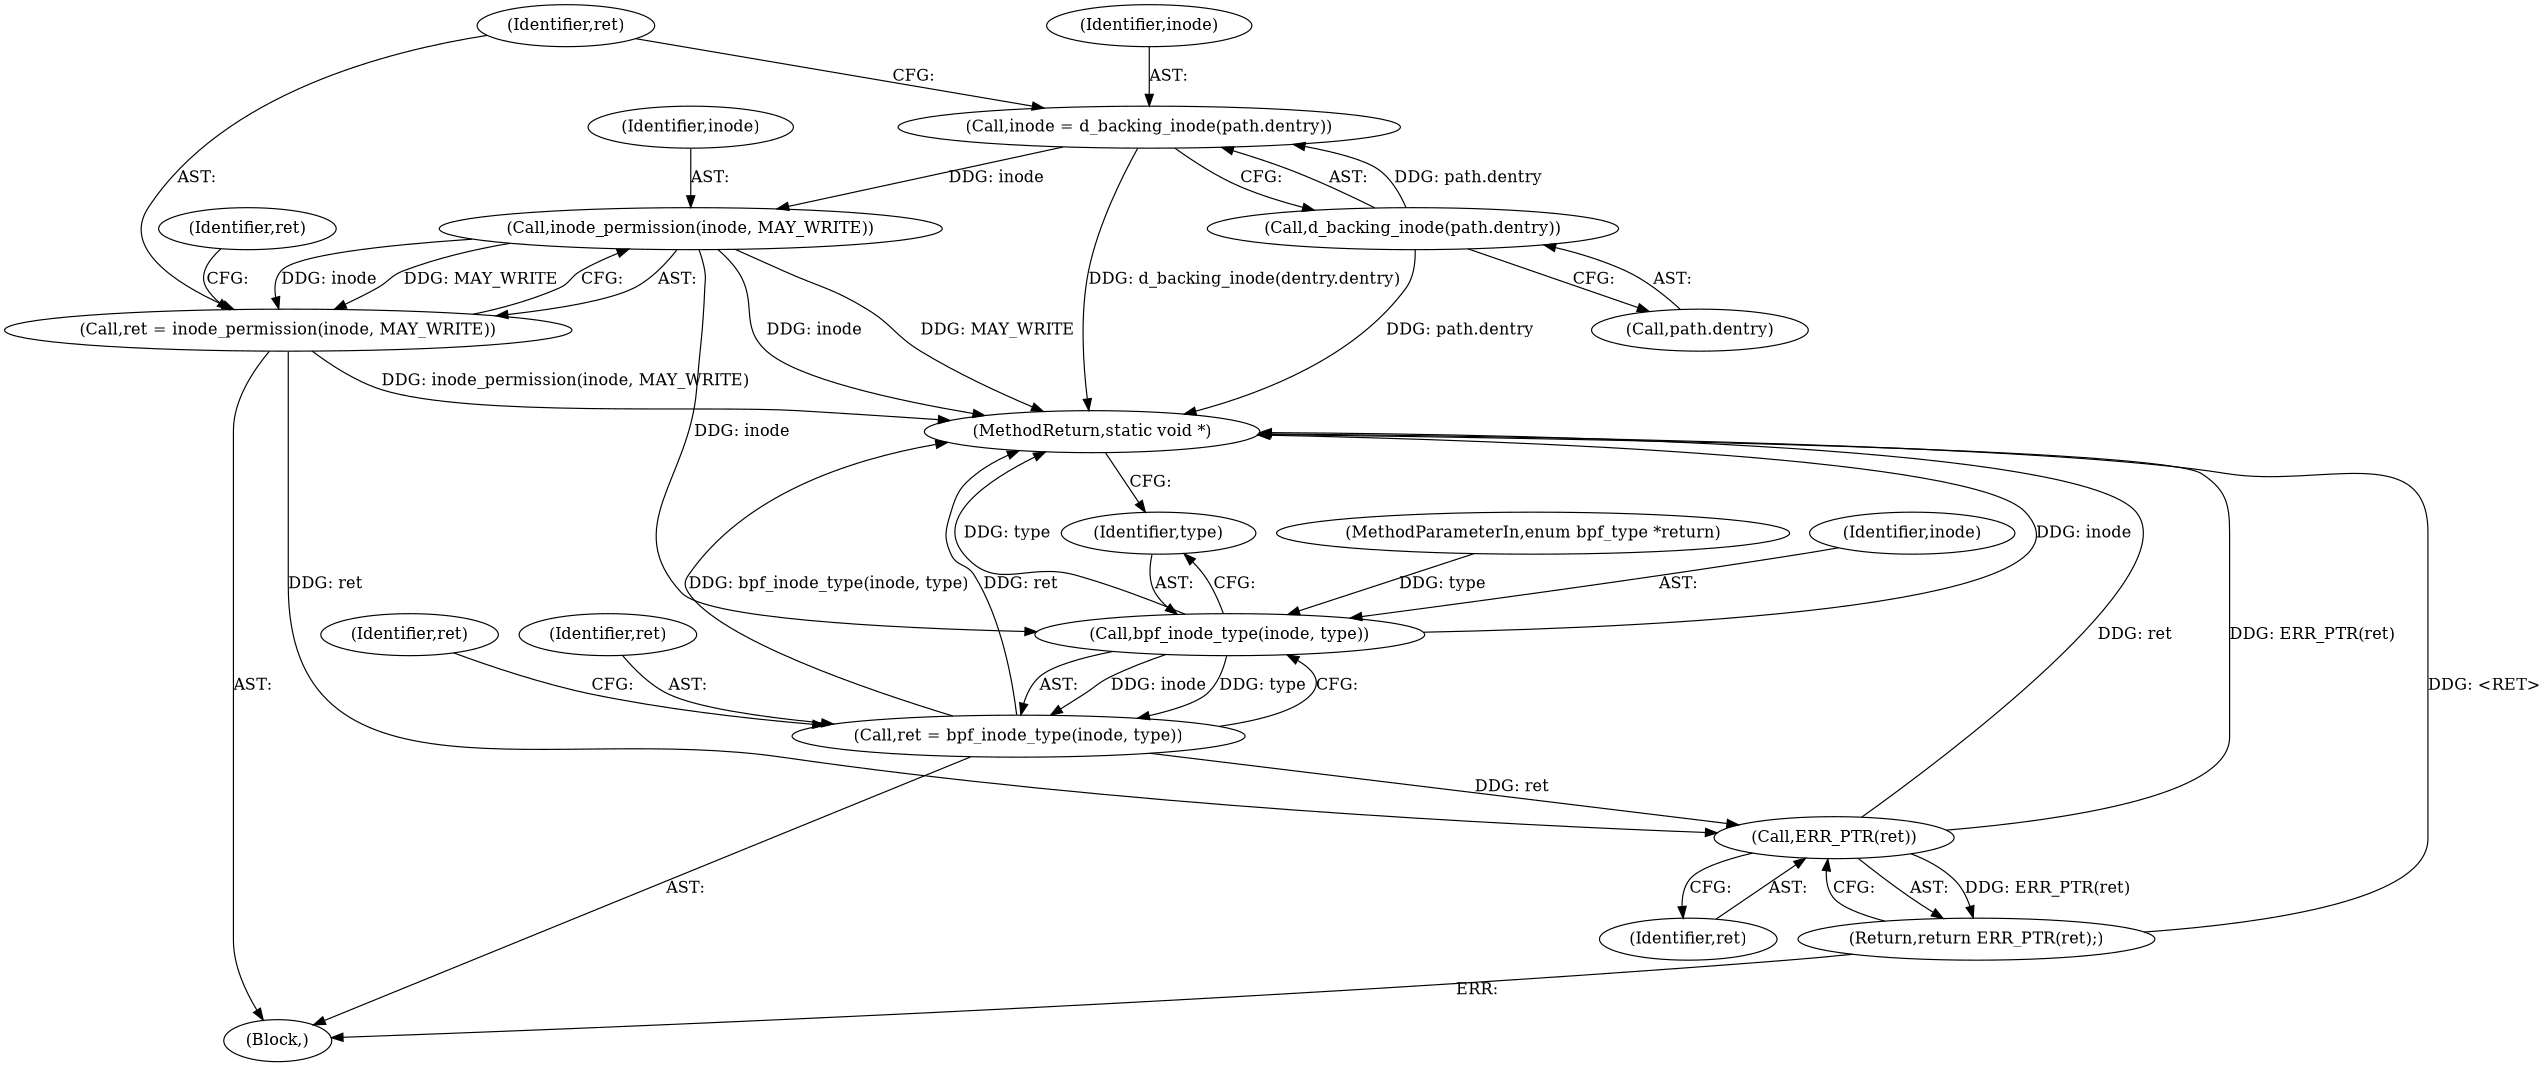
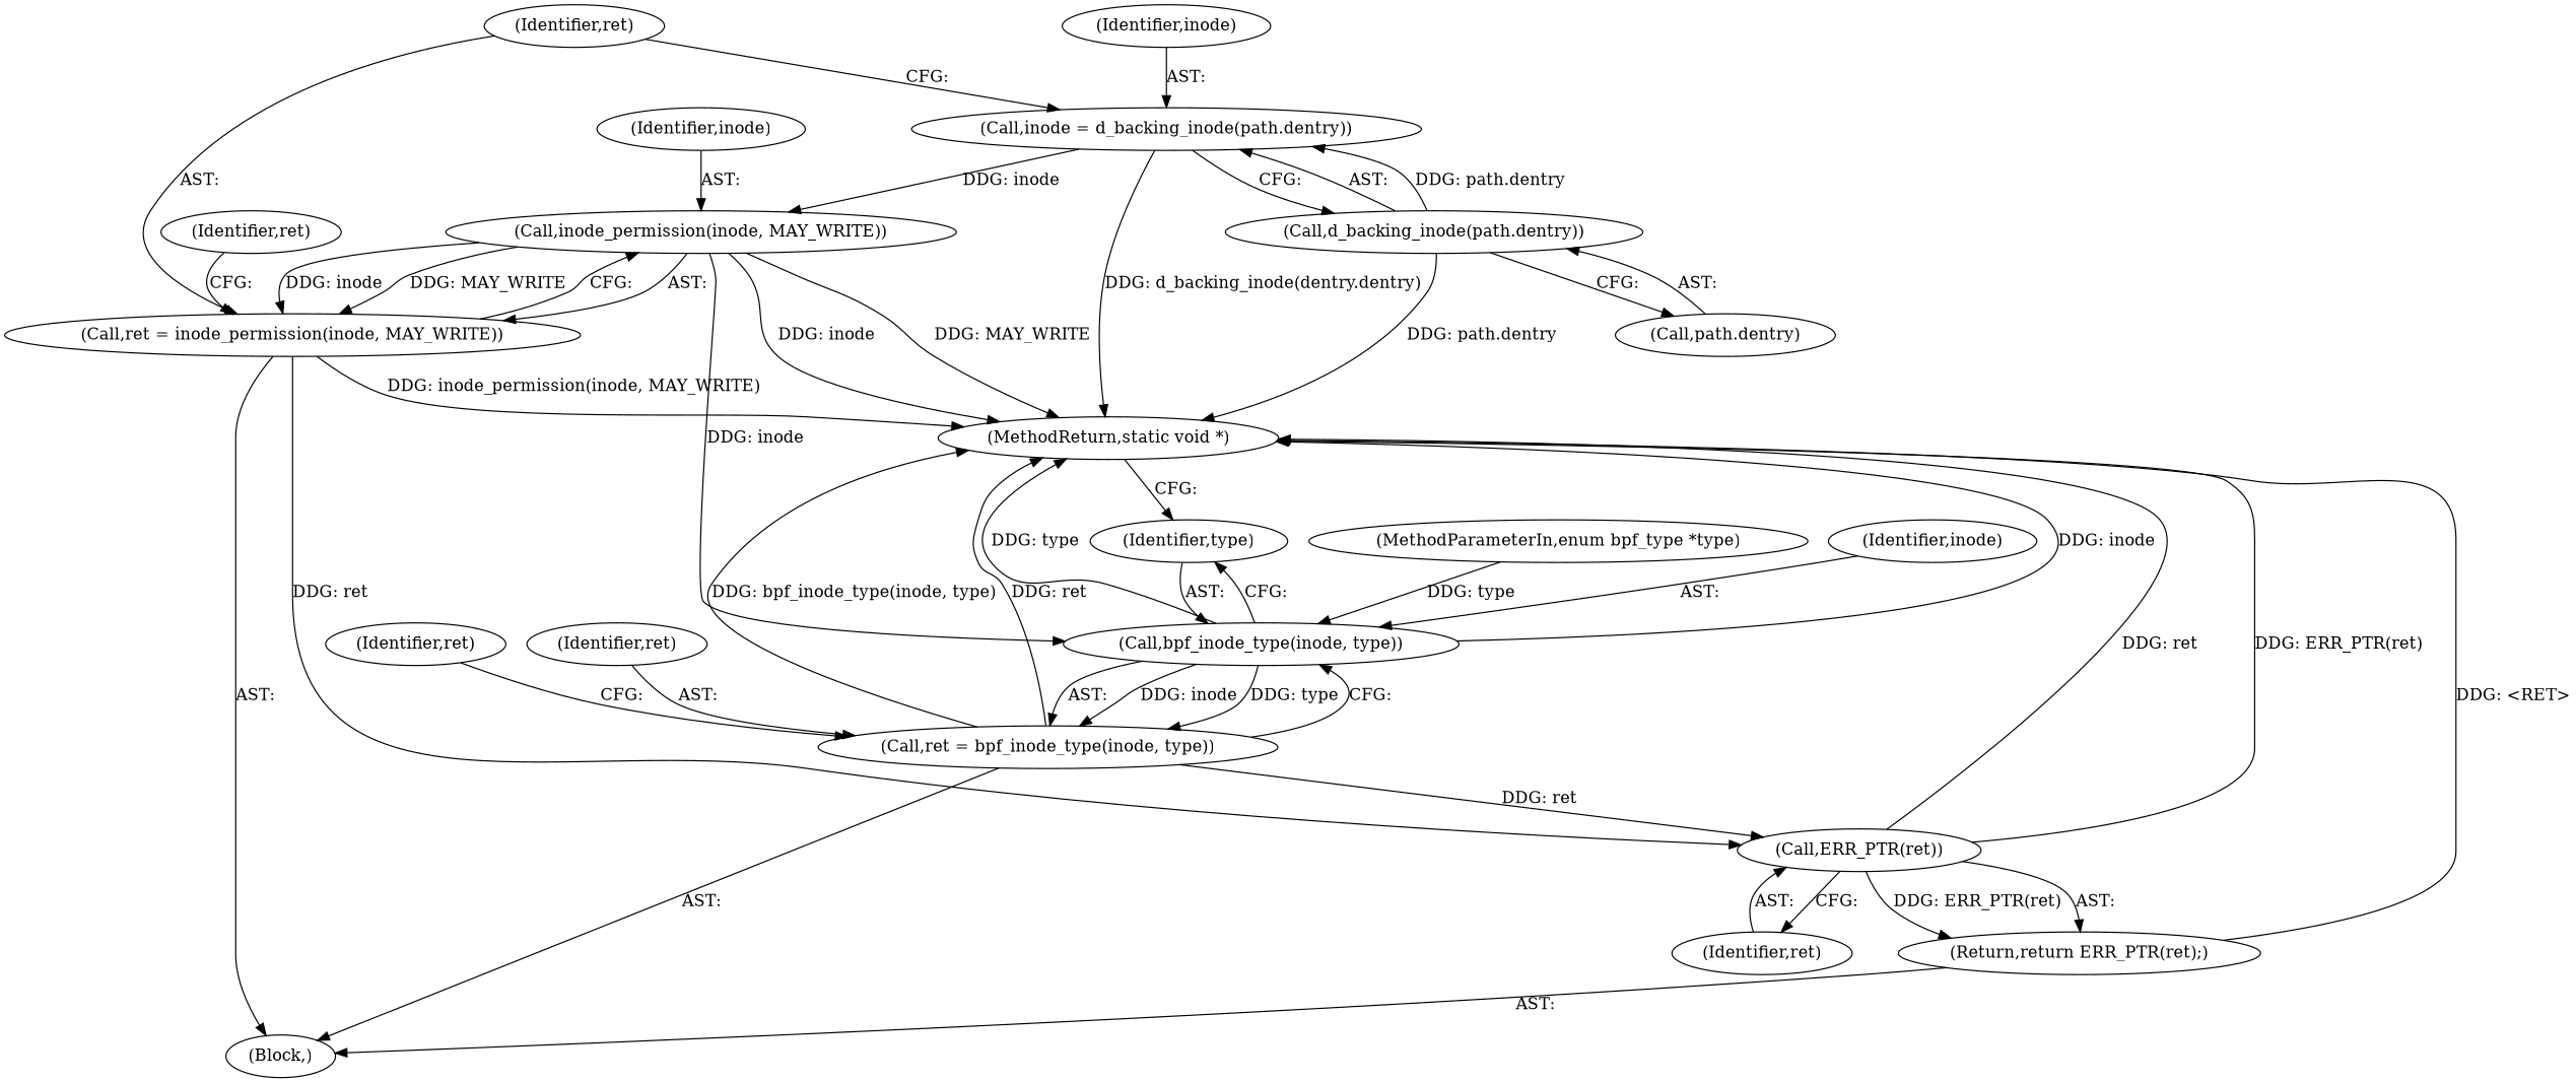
  digraph {
    n1 [label="(Call,inode = d_backing_inode(path.dentry))"]
    n2 [label="(Call,d_backing_inode(path.dentry))"]
    n3 [label="(Call,inode_permission(inode, MAY_WRITE))"]
    n4 [label="(MethodReturn,static void *)"]
    n5 [label="(Call,path.dentry)"]
    n6 [label="(Call,ret = inode_permission(inode, MAY_WRITE))"]
    n7 [label="(Call,bpf_inode_type(inode, type))"]
    n8 [label="(Identifier,type)"]
    n9 [label="(Block,)"]
    n10 [label="(Call,ERR_PTR(ret))"]
    n11 [label="(Call,ret = bpf_inode_type(inode, type))"]
    n12 [label="(Return,return ERR_PTR(ret);)"]
    n13 [label="(Identifier,ret)"]
    n14 [label="(Identifier,inode)"]
    n15 [label="(Identifier,ret)"]
-   n16 [label="(MethodParameterIn,enum bpf_type *return)"]
+   n16 [label="(MethodParameterIn,enum bpf_type *type)"]
    n17 [label="(Identifier,ret)"]
    n18 [label="(Identifier,ret)"]
    n19 [label="(Identifier,inode)"]
    n20 [label="(Identifier,ret)"]
    n21 [label="(Identifier,inode)"]
    n1 -> n2 [label="CFG: "]
    n1 -> n3 [label="DDG: inode"]
    n1 -> n4 [label="DDG: d_backing_inode(dentry.dentry)"]
    n2 -> n1 [label="AST: "]
    n2 -> n1 [label="DDG: path.dentry"]
    n2 -> n4 [label="DDG: path.dentry"]
    n2 -> n5 [label="CFG: "]
    n3 -> n4 [label="DDG: MAY_WRITE"]
    n3 -> n4 [label="DDG: inode"]
    n3 -> n6 [label="AST: "]
    n3 -> n6 [label="DDG: inode"]
    n3 -> n6 [label="DDG: MAY_WRITE"]
    n3 -> n7 [label="DDG: inode"]
    n4 -> n8 [label="CFG: "]
    n5 -> n2 [label="AST: "]
    n6 -> n3 [label="CFG: "]
    n6 -> n4 [label="DDG: inode_permission(inode, MAY_WRITE)"]
    n6 -> n9 [label="AST: "]
    n6 -> n10 [label="DDG: ret"]
    n7 -> n4 [label="DDG: inode"]
    n7 -> n4 [label="DDG: type"]
    n7 -> n8 [label="CFG: "]
    n7 -> n11 [label="AST: "]
    n7 -> n11 [label="DDG: inode"]
    n7 -> n11 [label="DDG: type"]
    n8 -> n7 [label="AST: "]
    n10 -> n4 [label="DDG: ERR_PTR(ret)"]
    n10 -> n4 [label="DDG: ret"]
    n10 -> n12 [label="AST: "]
    n10 -> n12 [label="DDG: ERR_PTR(ret)"]
    n10 -> n13 [label="CFG: "]
    n11 -> n4 [label="DDG: ret"]
    n11 -> n4 [label="DDG: bpf_inode_type(inode, type)"]
    n11 -> n7 [label="CFG: "]
    n11 -> n9 [label="AST: "]
    n11 -> n10 [label="DDG: ret"]
    n12 -> n4 [label="DDG: <RET>"]
-   n12 -> n9 [label="ERR: "]
-   n12 -> n10 [label="CFG: "]
+   n12 -> n9 [label="AST: "]
    n13 -> n10 [label="AST: "]
    n14 -> n1 [label="AST: "]
    n15 -> n11 [label="CFG: "]
    n16 -> n7 [label="DDG: type"]
    n17 -> n6 [label="CFG: "]
    n18 -> n11 [label="AST: "]
    n19 -> n7 [label="AST: "]
    n20 -> n1 [label="CFG: "]
    n20 -> n6 [label="AST: "]
    n21 -> n3 [label="AST: "]
  }
